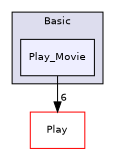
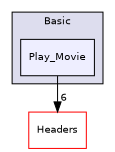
  digraph {
    compound=true
    node [fontname=Helvetica fontsize=10 shape=box style=filled]
    n1 [fillcolor="#eeeeff" label=Play_Movie pencolor=black]
-   n2 [color=red fillcolor=white label=Play]
+   n2 [color=red fillcolor=white label=Headers]
    subgraph cluster_1 {
      bgcolor="#ddddee"
      fontname=Helvetica
      fontsize=10
      label=Basic
      pencolor=black
      n1
    }
    n1 -> n2 [headlabel=6 labeldistance=1.5 labelfontname=Helvetica labelfontsize=10]
  }
